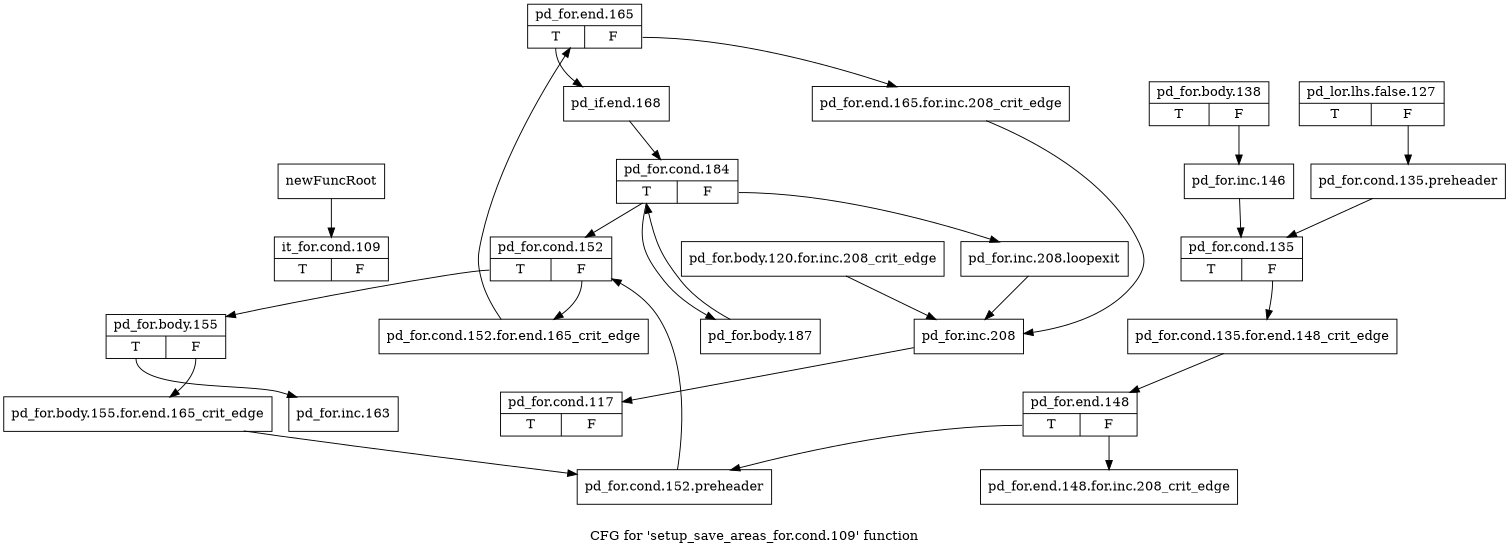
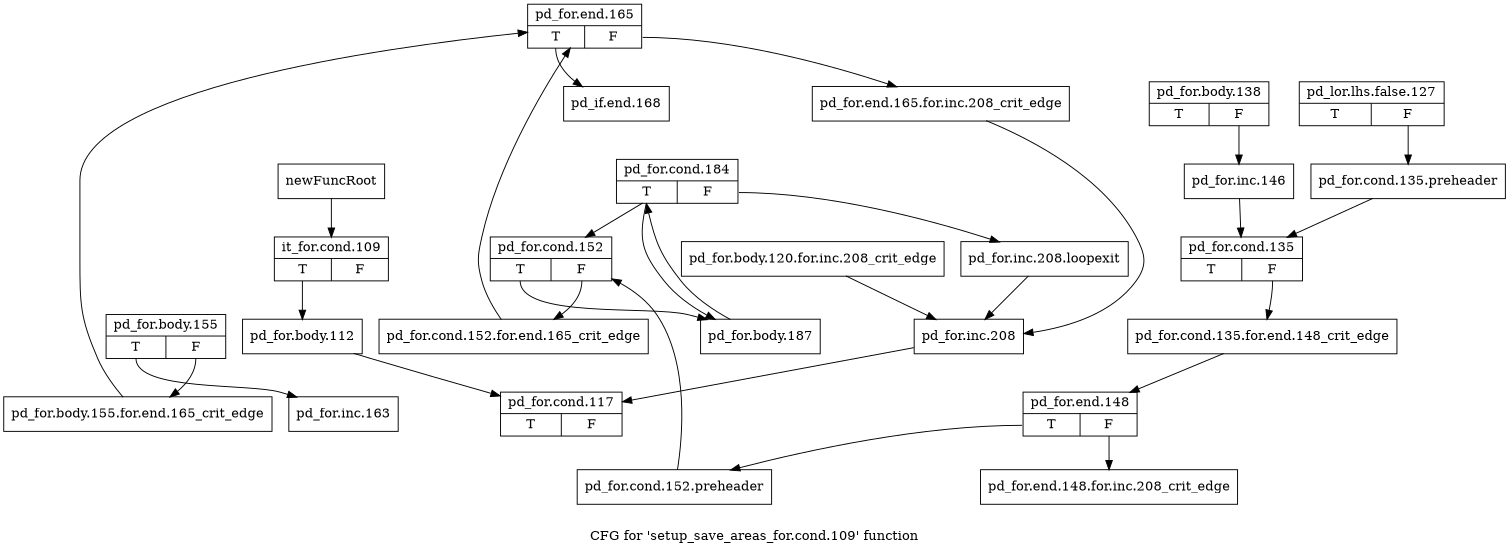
  digraph {
    label="CFG for 'setup_save_areas_for.cond.109' function"
    node [shape=record]
    n1 [label="{newFuncRoot}"]
    n2 [label="{it_for.cond.109|{<s0>T|<s1>F}}"]
+   n3 [label="{pd_for.body.112}"]
    n4 [label="{pd_for.cond.117|{<s0>T|<s1>F}}"]
    n5 [label="{pd_for.body.120.for.inc.208_crit_edge}"]
    n6 [label="{pd_for.inc.208}"]
    n7 [label="{pd_lor.lhs.false.127|{<s0>T|<s1>F}}"]
    n8 [label="{pd_for.cond.135.preheader}"]
    n9 [label="{pd_for.cond.135|{<s0>T|<s1>F}}"]
    n10 [label="{pd_for.cond.135.for.end.148_crit_edge}"]
    n11 [label="{pd_for.body.138|{<s0>T|<s1>F}}"]
    n12 [label="{pd_for.inc.146}"]
    n13 [label="{pd_for.end.148|{<s0>T|<s1>F}}"]
    n14 [label="{pd_for.cond.152.preheader}"]
    n15 [label="{pd_for.end.148.for.inc.208_crit_edge}"]
    n16 [label="{pd_for.cond.152|{<s0>T|<s1>F}}"]
    n17 [label="{pd_for.body.155|{<s0>T|<s1>F}}"]
    n18 [label="{pd_for.cond.152.for.end.165_crit_edge}"]
    n19 [label="{pd_for.inc.163}"]
    n20 [label="{pd_for.body.155.for.end.165_crit_edge}"]
    n21 [label="{pd_for.end.165|{<s0>T|<s1>F}}"]
    n22 [label="{pd_if.end.168}"]
    n23 [label="{pd_for.end.165.for.inc.208_crit_edge}"]
    n24 [label="{pd_for.cond.184|{<s0>T|<s1>F}}"]
    n25 [label="{pd_for.body.187}"]
    n26 [label="{pd_for.inc.208.loopexit}"]
    n1 -> n2
+   n2 -> n3 [tailport=s0]
+   n3 -> n4
    n5 -> n6
    n6 -> n4
    n7 -> n8 [tailport=s1]
    n8 -> n9
    n9 -> n10 [tailport=s1]
    n10 -> n13
    n11 -> n12 [tailport=s1]
    n12 -> n9
    n13 -> n14 [tailport=s0]
    n13 -> n15 [tailport=s1]
    n14 -> n16
-   n16 -> n17 [tailport=s0]
+   n16 -> n25 [tailport=s0]
    n16 -> n18 [tailport=s1]
    n17 -> n19 [tailport=s0]
    n17 -> n20 [tailport=s1]
    n18 -> n21
-   n20 -> n14
+   n20 -> n21
    n21 -> n22 [tailport=s0]
    n21 -> n23 [tailport=s1]
-   n22 -> n24
    n23 -> n6
    n24 -> n16
    n24 -> n25 [tailport=s0]
    n24 -> n26 [tailport=s1]
    n25 -> n24
    n26 -> n6
  }
